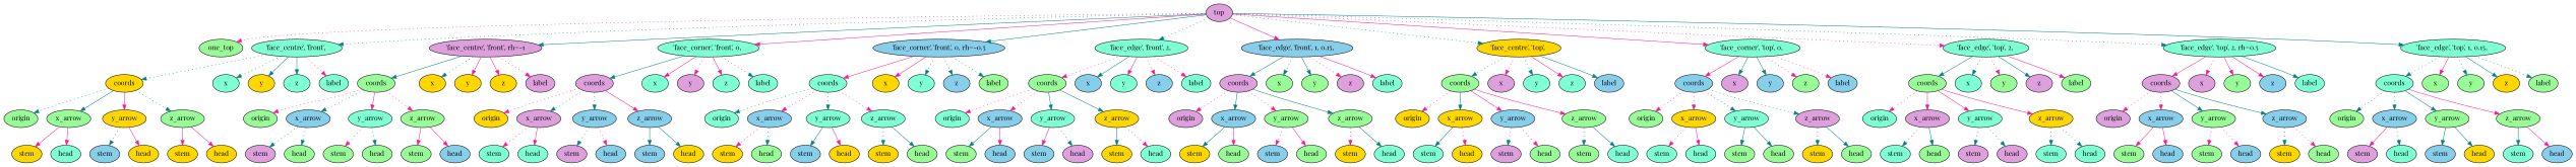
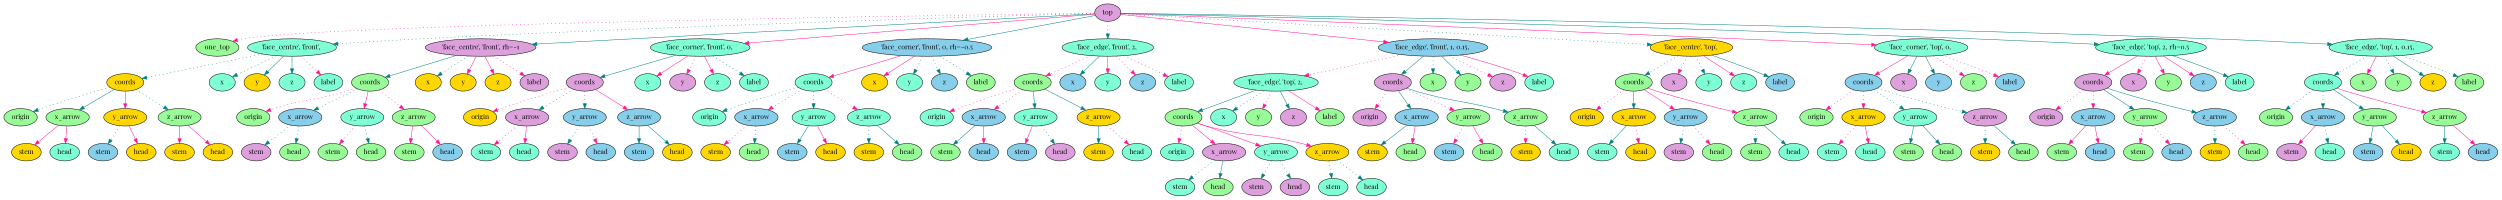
  digraph {
    fontname="Playfair Display"
    node [fillcolor=palegreen fontname="Playfair Display" style=filled]
    edge [color=teal fontname="Playfair Display" style=solid]
    n1 [fillcolor=plum label=top]
    n2 [label=one_top]
    n3 [fillcolor=aquamarine label="'face_centre',\ 'front',\ "]
    n4 [fillcolor=plum label="'face_centre',\ 'front',\ rh=\-1"]
    n5 [fillcolor=aquamarine label="'face_corner',\ 'front',\ 0,\ "]
    n6 [fillcolor=skyblue label="'face_corner',\ 'front',\ 0,\ rh=\-0\.5"]
    n7 [fillcolor=aquamarine label="'face_edge',\ 'front',\ 2,\ "]
    n8 [fillcolor=skyblue label="'face_edge',\ 'front',\ 1,\ 0\.15,\ "]
    n9 [fillcolor=gold label="'face_centre',\ 'top',\ "]
    n10 [fillcolor=aquamarine label="'face_corner',\ 'top',\ 0,\ "]
    n11 [fillcolor=aquamarine label="'face_edge',\ 'top',\ 2,\ "]
    n12 [fillcolor=aquamarine label="'face_edge',\ 'top',\ 2,\ rh=0\.5"]
    n13 [fillcolor=aquamarine label="'face_edge',\ 'top',\ 1,\ 0\.15,\ "]
    n14 [fillcolor=gold label=coords]
    n15 [fillcolor=aquamarine label=x]
    n16 [fillcolor=gold label=y]
    n17 [fillcolor=aquamarine label=z]
    n18 [fillcolor=aquamarine label=label]
    n19 [label=coords]
    n20 [fillcolor=gold label=x]
    n21 [fillcolor=gold label=y]
    n22 [fillcolor=gold label=z]
    n23 [fillcolor=plum label=label]
    n24 [fillcolor=plum label=coords]
    n25 [fillcolor=aquamarine label=x]
    n26 [fillcolor=plum label=y]
    n27 [fillcolor=aquamarine label=z]
    n28 [fillcolor=aquamarine label=label]
    n29 [fillcolor=aquamarine label=coords]
    n30 [fillcolor=gold label=x]
    n31 [fillcolor=aquamarine label=y]
    n32 [fillcolor=skyblue label=z]
    n33 [label=label]
    n34 [label=coords]
    n35 [fillcolor=skyblue label=x]
    n36 [fillcolor=aquamarine label=y]
    n37 [fillcolor=skyblue label=z]
    n38 [fillcolor=aquamarine label=label]
    n39 [fillcolor=plum label=coords]
    n40 [label=x]
    n41 [label=y]
    n42 [fillcolor=plum label=z]
    n43 [fillcolor=aquamarine label=label]
    n44 [label=coords]
    n45 [fillcolor=plum label=x]
    n46 [fillcolor=aquamarine label=y]
    n47 [fillcolor=aquamarine label=z]
    n48 [fillcolor=skyblue label=label]
    n49 [fillcolor=skyblue label=coords]
    n50 [fillcolor=plum label=x]
    n51 [fillcolor=skyblue label=y]
    n52 [label=z]
    n53 [fillcolor=skyblue label=label]
    n54 [label=coords]
    n55 [fillcolor=aquamarine label=x]
    n56 [label=y]
    n57 [fillcolor=plum label=z]
    n58 [label=label]
    n59 [fillcolor=plum label=coords]
    n60 [fillcolor=plum label=x]
    n61 [label=y]
    n62 [fillcolor=skyblue label=z]
    n63 [fillcolor=aquamarine label=label]
    n64 [fillcolor=aquamarine label=coords]
    n65 [label=x]
    n66 [label=y]
    n67 [fillcolor=gold label=z]
    n68 [label=label]
    n69 [label=origin]
    n70 [label=x_arrow]
    n71 [fillcolor=gold label=y_arrow]
    n72 [label=z_arrow]
    n73 [fillcolor=gold label=stem]
    n74 [fillcolor=aquamarine label=head]
    n75 [fillcolor=skyblue label=stem]
    n76 [fillcolor=gold label=head]
    n77 [fillcolor=gold label=stem]
    n78 [fillcolor=gold label=head]
    n79 [label=origin]
    n80 [fillcolor=skyblue label=x_arrow]
    n81 [fillcolor=aquamarine label=y_arrow]
    n82 [label=z_arrow]
    n83 [fillcolor=plum label=stem]
    n84 [label=head]
    n85 [label=stem]
    n86 [label=head]
    n87 [label=stem]
    n88 [fillcolor=skyblue label=head]
    n89 [fillcolor=gold label=origin]
    n90 [fillcolor=plum label=x_arrow]
    n91 [fillcolor=skyblue label=y_arrow]
    n92 [fillcolor=skyblue label=z_arrow]
    n93 [fillcolor=aquamarine label=stem]
    n94 [fillcolor=aquamarine label=head]
    n95 [fillcolor=plum label=stem]
    n96 [fillcolor=skyblue label=head]
    n97 [fillcolor=skyblue label=stem]
    n98 [fillcolor=gold label=head]
    n99 [fillcolor=aquamarine label=origin]
    n100 [fillcolor=skyblue label=x_arrow]
    n101 [fillcolor=aquamarine label=y_arrow]
    n102 [fillcolor=aquamarine label=z_arrow]
    n103 [fillcolor=gold label=stem]
    n104 [label=head]
    n105 [fillcolor=skyblue label=stem]
    n106 [fillcolor=gold label=head]
    n107 [fillcolor=gold label=stem]
    n108 [label=head]
    n109 [fillcolor=aquamarine label=origin]
    n110 [fillcolor=skyblue label=x_arrow]
    n111 [fillcolor=aquamarine label=y_arrow]
    n112 [fillcolor=gold label=z_arrow]
    n113 [label=stem]
    n114 [fillcolor=skyblue label=head]
    n115 [fillcolor=skyblue label=stem]
    n116 [fillcolor=plum label=head]
    n117 [fillcolor=gold label=stem]
    n118 [fillcolor=aquamarine label=head]
    n119 [fillcolor=plum label=origin]
    n120 [fillcolor=skyblue label=x_arrow]
    n121 [label=y_arrow]
    n122 [label=z_arrow]
    n123 [fillcolor=gold label=stem]
    n124 [label=head]
    n125 [fillcolor=skyblue label=stem]
    n126 [label=head]
    n127 [fillcolor=gold label=stem]
    n128 [fillcolor=aquamarine label=head]
    n129 [fillcolor=gold label=origin]
    n130 [fillcolor=gold label=x_arrow]
    n131 [fillcolor=skyblue label=y_arrow]
    n132 [label=z_arrow]
    n133 [fillcolor=aquamarine label=stem]
    n134 [fillcolor=gold label=head]
    n135 [fillcolor=plum label=stem]
    n136 [label=head]
    n137 [label=stem]
    n138 [fillcolor=aquamarine label=head]
    n139 [label=origin]
    n140 [fillcolor=gold label=x_arrow]
    n141 [fillcolor=aquamarine label=y_arrow]
    n142 [fillcolor=plum label=z_arrow]
    n143 [fillcolor=aquamarine label=stem]
    n144 [fillcolor=aquamarine label=head]
    n145 [label=stem]
    n146 [label=head]
    n147 [fillcolor=gold label=stem]
    n148 [label=head]
    n149 [fillcolor=aquamarine label=origin]
    n150 [fillcolor=plum label=x_arrow]
    n151 [fillcolor=aquamarine label=y_arrow]
    n152 [fillcolor=gold label=z_arrow]
    n153 [fillcolor=aquamarine label=stem]
    n154 [label=head]
    n155 [fillcolor=plum label=stem]
    n156 [fillcolor=plum label=head]
    n157 [fillcolor=aquamarine label=stem]
    n158 [fillcolor=aquamarine label=head]
    n159 [fillcolor=plum label=origin]
    n160 [fillcolor=skyblue label=x_arrow]
    n161 [label=y_arrow]
    n162 [fillcolor=skyblue label=z_arrow]
    n163 [label=stem]
    n164 [fillcolor=skyblue label=head]
    n165 [label=stem]
    n166 [fillcolor=skyblue label=head]
    n167 [fillcolor=gold label=stem]
    n168 [label=head]
    n169 [label=origin]
    n170 [fillcolor=skyblue label=x_arrow]
    n171 [label=y_arrow]
    n172 [label=z_arrow]
    n173 [fillcolor=plum label=stem]
    n174 [fillcolor=aquamarine label=head]
    n175 [fillcolor=skyblue label=stem]
    n176 [fillcolor=gold label=head]
    n177 [fillcolor=aquamarine label=stem]
    n178 [fillcolor=skyblue label=head]
    n1 -> n2 [color=deeppink style=dotted]
    n1 -> n3 [style=dotted]
    n1 -> n4
    n1 -> n5 [color=deeppink]
    n1 -> n6
    n1 -> n7 [style=dotted]
    n1 -> n8 [color=deeppink]
    n1 -> n9 [style=dotted]
    n1 -> n10 [color=deeppink]
-   n1 -> n11 [color=deeppink style=dotted]
-   n1 -> n12 [style=dotted]
+   n8 -> n11 [color=deeppink style=dotted]
+   n1 -> n12
    n1 -> n13
    n3 -> n14 [style=dotted]
    n3 -> n15 [style=dotted]
    n3 -> n16
    n3 -> n17
    n3 -> n18 [color=deeppink style=dotted]
    n4 -> n19
    n4 -> n20 [style=dotted]
    n4 -> n21 [color=deeppink]
    n4 -> n22 [color=deeppink]
    n4 -> n23 [color=deeppink style=dotted]
    n5 -> n24
    n5 -> n25 [color=deeppink]
    n5 -> n26 [color=deeppink style=dotted]
    n5 -> n27 [color=deeppink]
    n5 -> n28 [style=dotted]
    n6 -> n29 [color=deeppink]
    n6 -> n30 [color=deeppink]
    n6 -> n31 [style=dotted]
    n6 -> n32 [style=dotted]
    n6 -> n33 [style=dotted]
    n7 -> n34 [color=deeppink style=dotted]
    n7 -> n35
    n7 -> n36 [color=deeppink]
    n7 -> n37 [color=deeppink style=dotted]
    n7 -> n38 [color=deeppink style=dotted]
    n8 -> n39
    n8 -> n40 [style=dotted]
    n8 -> n41
    n8 -> n42 [color=deeppink style=dotted]
    n8 -> n43 [color=deeppink]
    n9 -> n44 [style=dotted]
    n9 -> n45 [color=deeppink style=dotted]
    n9 -> n46 [style=dotted]
    n9 -> n47 [color=deeppink]
    n9 -> n48
    n10 -> n49 [color=deeppink]
    n10 -> n50
    n10 -> n51
    n10 -> n52 [color=deeppink style=dotted]
    n10 -> n53 [color=deeppink style=dotted]
    n11 -> n54
    n11 -> n55 [style=dotted]
    n11 -> n56 [color=deeppink style=dotted]
    n11 -> n57
    n11 -> n58 [color=deeppink]
    n12 -> n59 [color=deeppink]
    n12 -> n60 [color=deeppink style=dotted]
    n12 -> n61 [color=deeppink]
    n12 -> n62 [color=deeppink]
    n12 -> n63
    n13 -> n64 [style=dotted]
    n13 -> n65 [color=deeppink]
    n13 -> n66 [style=dotted]
    n13 -> n67
    n13 -> n68 [style=dotted]
    n14 -> n69 [style=dotted]
    n14 -> n70
    n14 -> n71 [color=deeppink]
    n14 -> n72 [style=dotted]
    n19 -> n79 [color=deeppink style=dotted]
    n19 -> n80 [style=dotted]
    n19 -> n81 [color=deeppink]
    n19 -> n82 [color=deeppink style=dotted]
    n24 -> n89 [color=deeppink style=dotted]
    n24 -> n90 [style=dotted]
    n24 -> n91 [style=dotted]
    n24 -> n92 [color=deeppink]
    n29 -> n99 [style=dotted]
    n29 -> n100 [color=deeppink style=dotted]
    n29 -> n101 [style=dotted]
    n29 -> n102 [color=deeppink style=dotted]
    n34 -> n109 [color=deeppink style=dotted]
    n34 -> n110 [color=deeppink style=dotted]
    n34 -> n111
    n34 -> n112
    n39 -> n119 [color=deeppink style=dotted]
    n39 -> n120
    n39 -> n121 [color=deeppink style=dotted]
    n39 -> n122
    n44 -> n129 [color=deeppink style=dotted]
    n44 -> n130
    n44 -> n131 [color=deeppink]
    n44 -> n132 [color=deeppink]
    n49 -> n139 [color=deeppink style=dotted]
    n49 -> n140 [color=deeppink style=dotted]
    n49 -> n141 [style=dotted]
    n49 -> n142 [style=dotted]
    n54 -> n149 [color=deeppink style=dotted]
    n54 -> n150 [color=deeppink]
    n54 -> n151 [color=deeppink]
    n54 -> n152 [color=deeppink]
    n59 -> n159 [color=deeppink style=dotted]
    n59 -> n160 [color=deeppink style=dotted]
    n59 -> n161
    n59 -> n162
    n64 -> n169 [style=dotted]
    n64 -> n170 [style=dotted]
    n64 -> n171
    n64 -> n172 [color=deeppink]
    n70 -> n73 [color=deeppink]
    n70 -> n74 [color=deeppink]
    n71 -> n75 [style=dotted]
    n71 -> n76 [color=deeppink]
    n72 -> n77 [color=deeppink]
    n72 -> n78 [color=deeppink]
    n80 -> n83 [style=dotted]
    n80 -> n84 [style=dotted]
    n81 -> n85 [color=deeppink style=dotted]
    n81 -> n86 [style=dotted]
    n82 -> n87 [color=deeppink]
    n82 -> n88 [color=deeppink]
    n90 -> n93 [color=deeppink style=dotted]
    n90 -> n94 [color=deeppink]
    n91 -> n95 [style=dotted]
    n91 -> n96 [color=deeppink style=dotted]
    n92 -> n97
    n92 -> n98
    n100 -> n103 [color=deeppink style=dotted]
    n100 -> n104 [style=dotted]
    n101 -> n105
    n101 -> n106 [color=deeppink]
    n102 -> n107 [style=dotted]
    n102 -> n108
    n110 -> n113
    n110 -> n114 [color=deeppink]
    n111 -> n115 [color=deeppink]
    n111 -> n116 [style=dotted]
    n112 -> n117
    n112 -> n118 [color=deeppink style=dotted]
    n120 -> n123
    n120 -> n124 [color=deeppink]
    n121 -> n125 [color=deeppink style=dotted]
    n121 -> n126 [color=deeppink]
    n122 -> n127 [color=deeppink style=dotted]
    n122 -> n128
    n130 -> n133
    n130 -> n134 [color=deeppink style=dotted]
    n131 -> n135 [style=dotted]
    n131 -> n136 [color=deeppink style=dotted]
    n132 -> n137 [style=dotted]
    n132 -> n138
    n140 -> n143 [color=deeppink style=dotted]
    n140 -> n144 [color=deeppink]
    n141 -> n145
    n141 -> n146
    n142 -> n147 [style=dotted]
    n142 -> n148
    n150 -> n153 [style=dotted]
    n150 -> n154
    n151 -> n155 [style=dotted]
    n151 -> n156 [style=dotted]
    n152 -> n157 [style=dotted]
    n152 -> n158 [style=dotted]
    n160 -> n163 [color=deeppink]
    n160 -> n164 [color=deeppink]
    n161 -> n165 [color=deeppink style=dotted]
    n161 -> n166 [color=deeppink style=dotted]
    n162 -> n167 [style=dotted]
    n162 -> n168 [color=deeppink style=dotted]
    n170 -> n173 [color=deeppink]
    n170 -> n174 [style=dotted]
    n171 -> n175
    n171 -> n176
    n172 -> n177
    n172 -> n178 [color=deeppink]
  }
